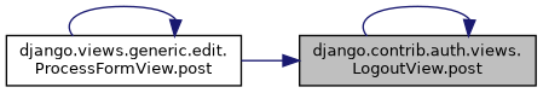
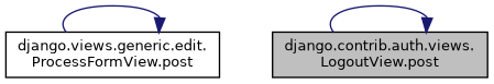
  digraph {
    rankdir=RL
    node [color=black fontname=Helvetica fontsize=10 shape=record style=filled]
    edge [color=midnightblue dir=back fontname=Helvetica fontsize=10 labelfontname=Helvetica labelfontsize=10 style=solid]
    n1 [fillcolor=grey75 fontcolor=black height=0.2 label="django.contrib.auth.views.\lLogoutView.post" width=0.4]
    n2 [fillcolor=white height=0.2 label="django.views.generic.edit.\lProcessFormView.post" width=0.4]
    n1 -> n1
-   n1 -> n2
    n2 -> n2
  }
